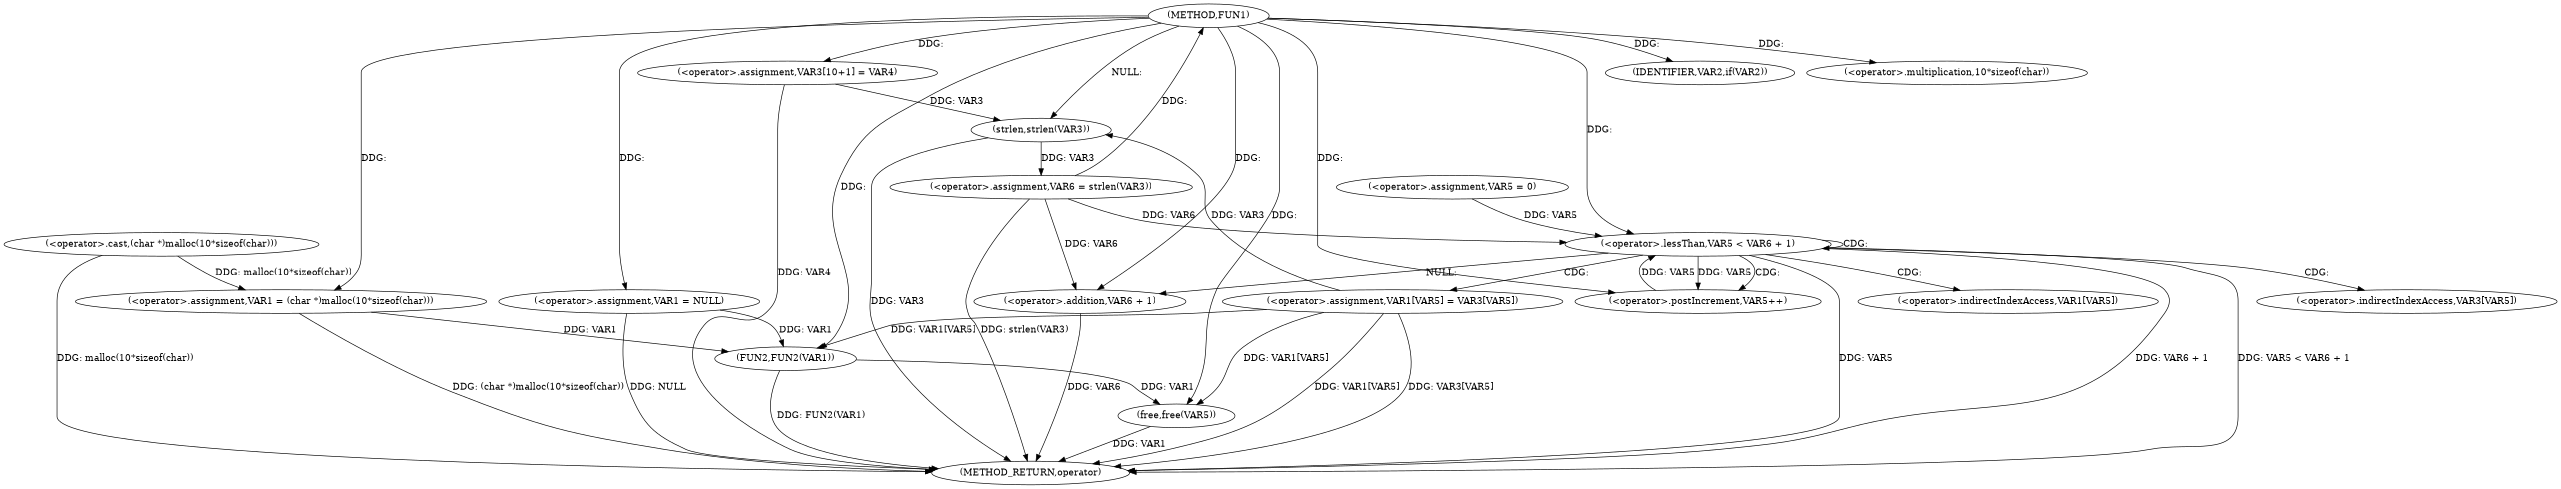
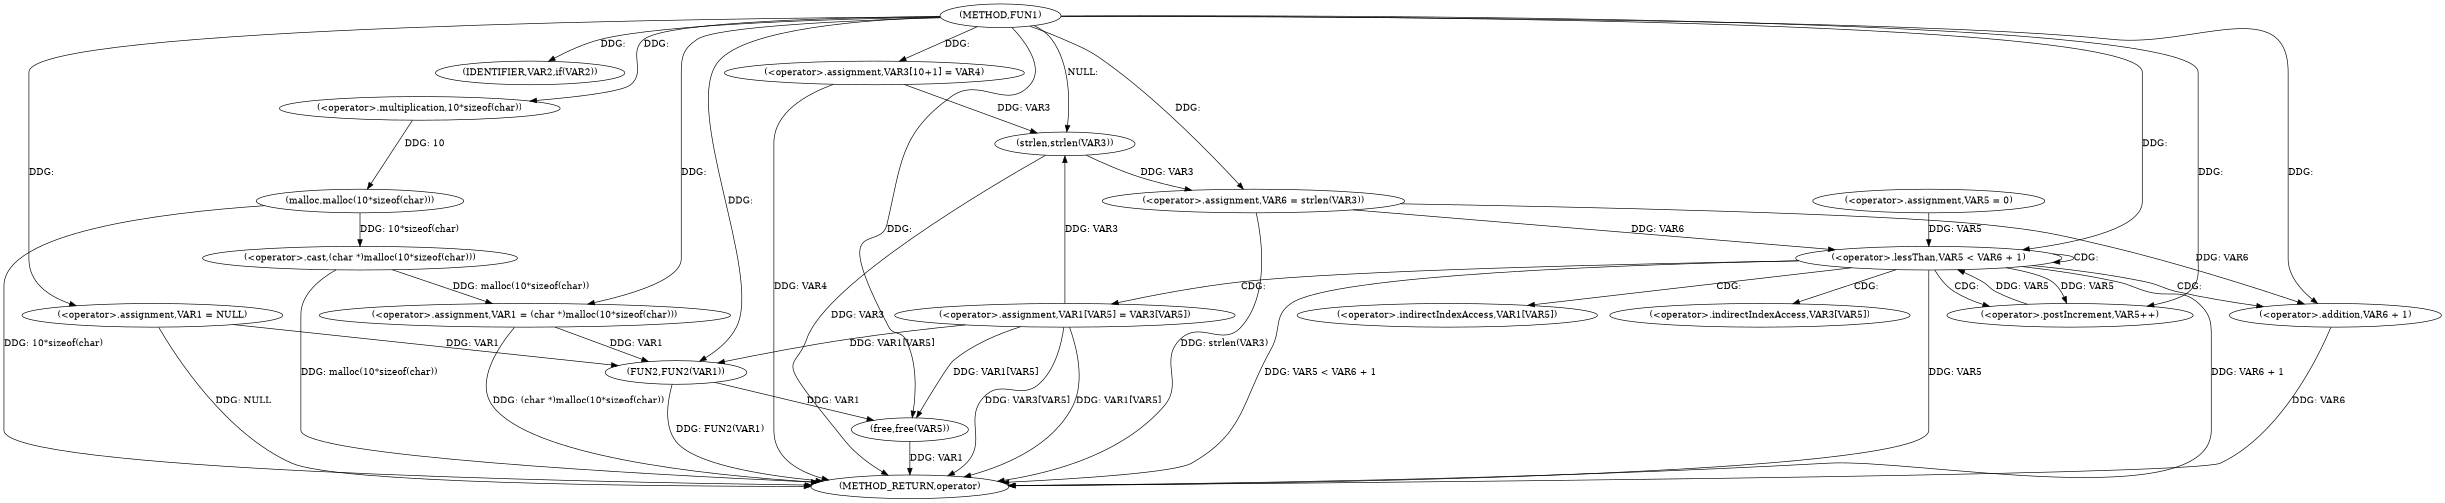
  digraph {
    n1 [label="(METHOD,FUN1)"]
    n2 [label="(<operator>.assignment,VAR1 = NULL)"]
    n3 [label="(IDENTIFIER,VAR2,if(VAR2))"]
    n4 [label="(<operator>.assignment,VAR1 = (char *)malloc(10*sizeof(char)))"]
    n5 [label="(<operator>.multiplication,10*sizeof(char))"]
    n6 [label="(<operator>.assignment,VAR3[10+1] = VAR4)"]
    n7 [label="(<operator>.assignment,VAR6 = strlen(VAR3))"]
    n8 [label="(strlen,strlen(VAR3))"]
    n9 [label="(<operator>.lessThan,VAR5 < VAR6 + 1)"]
    n10 [label="(<operator>.addition,VAR6 + 1)"]
    n11 [label="(<operator>.postIncrement,VAR5++)"]
    n12 [label="(FUN2,FUN2(VAR1))"]
    n13 [label="(free,free(VAR5))"]
    n14 [label="(METHOD_RETURN,operator)"]
+   n15 [label="(malloc,malloc(10*sizeof(char)))"]
    n16 [label="(<operator>.assignment,VAR5 = 0)"]
    n17 [label="(<operator>.assignment,VAR1[VAR5] = VAR3[VAR5])"]
    n18 [label="(<operator>.indirectIndexAccess,VAR1[VAR5])"]
    n19 [label="(<operator>.indirectIndexAccess,VAR3[VAR5])"]
    n20 [label="(<operator>.cast,(char *)malloc(10*sizeof(char)))"]
    n1 -> n2 [label="DDG: "]
    n1 -> n3 [label="DDG: "]
    n1 -> n4 [label="DDG: "]
    n1 -> n5 [label="DDG: "]
    n1 -> n6 [label="DDG: "]
-   n7 -> n1 [label="DDG: "]
+   n1 -> n7 [label="DDG: "]
    n1 -> n8 [label="NULL: "]
    n1 -> n9 [label="DDG: "]
    n1 -> n10 [label="DDG: "]
    n1 -> n11 [label="DDG: "]
    n1 -> n12 [label="DDG: "]
    n1 -> n13 [label="DDG: "]
    n2 -> n12 [label="DDG: VAR1"]
    n2 -> n14 [label="DDG: NULL"]
    n4 -> n12 [label="DDG: VAR1"]
    n4 -> n14 [label="DDG: (char *)malloc(10*sizeof(char))"]
+   n5 -> n15 [label="DDG: 10"]
    n6 -> n8 [label="DDG: VAR3"]
    n6 -> n14 [label="DDG: VAR4"]
    n7 -> n9 [label="DDG: VAR6"]
    n7 -> n10 [label="DDG: VAR6"]
    n7 -> n14 [label="DDG: strlen(VAR3)"]
    n8 -> n7 [label="DDG: VAR3"]
    n8 -> n14 [label="DDG: VAR3"]
    n9 -> n9 [label="CDG: "]
-   n9 -> n10 [label="NULL: "]
+   n9 -> n10 [label="CDG: "]
    n9 -> n11 [label="DDG: VAR5"]
    n9 -> n11 [label="CDG: "]
    n9 -> n14 [label="DDG: VAR5 < VAR6 + 1"]
    n9 -> n14 [label="DDG: VAR5"]
    n9 -> n14 [label="DDG: VAR6 + 1"]
    n9 -> n17 [label="CDG: "]
    n9 -> n18 [label="CDG: "]
    n9 -> n19 [label="CDG: "]
    n10 -> n14 [label="DDG: VAR6"]
    n11 -> n9 [label="DDG: VAR5"]
    n12 -> n13 [label="DDG: VAR1"]
    n12 -> n14 [label="DDG: FUN2(VAR1)"]
    n13 -> n14 [label="DDG: VAR1"]
+   n15 -> n14 [label="DDG: 10*sizeof(char)"]
+   n15 -> n20 [label="DDG: 10*sizeof(char)"]
    n16 -> n9 [label="DDG: VAR5"]
    n17 -> n8 [label="DDG: VAR3"]
    n17 -> n12 [label="DDG: VAR1[VAR5]"]
    n17 -> n13 [label="DDG: VAR1[VAR5]"]
    n17 -> n14 [label="DDG: VAR1[VAR5]"]
    n17 -> n14 [label="DDG: VAR3[VAR5]"]
    n20 -> n4 [label="DDG: malloc(10*sizeof(char))"]
    n20 -> n14 [label="DDG: malloc(10*sizeof(char))"]
  }
